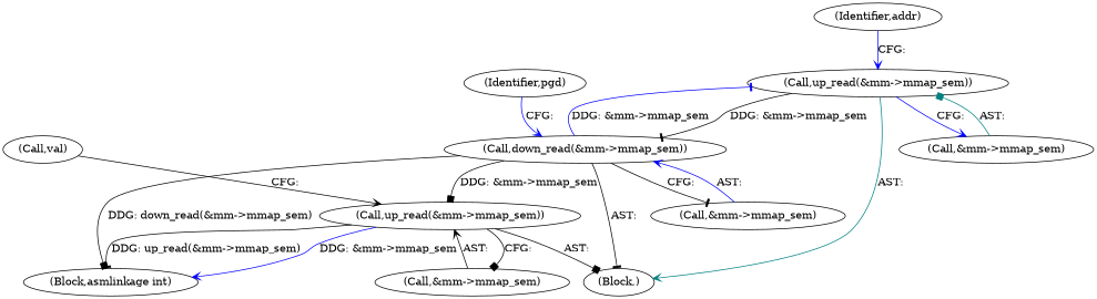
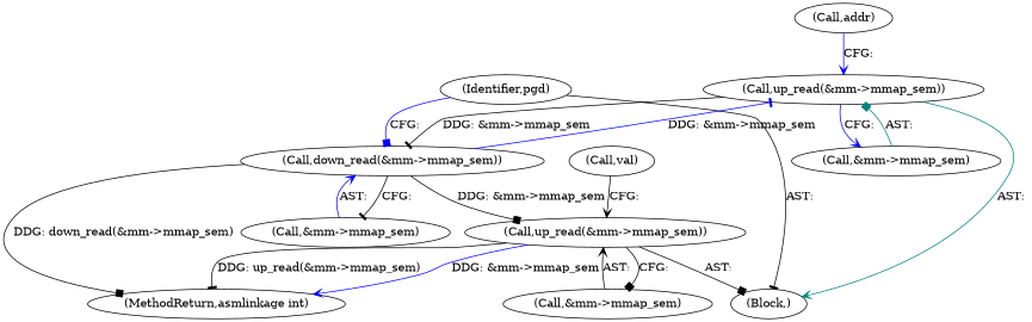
  digraph {
    edge [arrowhead=vee color=black]
    n1 [label="(Call,up_read(&mm->mmap_sem))"]
    n2 [label="(Call,down_read(&mm->mmap_sem))"]
    n3 [label="(Block,)"]
    n4 [label="(Call,&mm->mmap_sem)"]
    n5 [label="(Call,up_read(&mm->mmap_sem))"]
-   n6 [label="(Block,asmlinkage int)"]
+   n6 [label="(MethodReturn,asmlinkage int)"]
    n7 [label="(Call,&mm->mmap_sem)"]
    n8 [label="(Call,&mm->mmap_sem)"]
    n9 [label="(Identifier,pgd)"]
    n10 [label="(Call,val)"]
-   n11 [label="(Identifier,addr)"]
+   n11 [label="(Call,addr)"]
    n1 -> n2 [arrowhead=tee label="DDG: &mm->mmap_sem"]
    n1 -> n3 [color=teal label="AST: "]
    n1 -> n4 [color=blue label="CFG: "]
    n2 -> n1 [arrowhead=tee color=blue label="DDG: &mm->mmap_sem"]
-   n2 -> n3 [arrowhead=tee label="AST: "]
+   n9 -> n3 [arrowhead=tee label="AST: "]
    n2 -> n5 [arrowhead=box label="DDG: &mm->mmap_sem"]
    n2 -> n6 [arrowhead=box label="DDG: down_read(&mm->mmap_sem)"]
    n2 -> n7 [arrowhead=tee label="CFG: "]
    n4 -> n1 [arrowhead=box color=teal label="AST: "]
    n5 -> n3 [arrowhead=box label="AST: "]
    n5 -> n6 [arrowhead=tee label="DDG: up_read(&mm->mmap_sem)"]
    n5 -> n6 [color=blue label="DDG: &mm->mmap_sem"]
    n5 -> n8 [arrowhead=box label="CFG: "]
    n7 -> n2 [color=blue label="AST: "]
    n8 -> n5 [label="AST: "]
-   n9 -> n2 [color=blue label="CFG: "]
+   n9 -> n2 [arrowhead=box color=blue label="CFG: "]
    n10 -> n5 [label="CFG: "]
    n11 -> n1 [color=blue label="CFG: "]
  }
